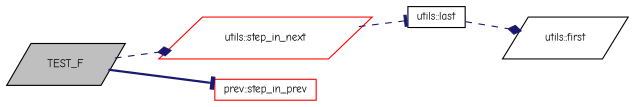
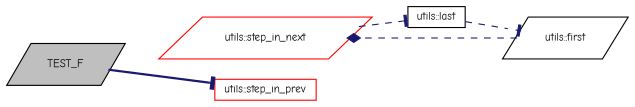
  digraph {
    fontname="Comic Neue"
    rankdir=LR
    node [color=black fillcolor=white fontname="Comic Neue" fontsize=10 shape=parallelogram style=filled]
    edge [arrowhead=diamond color=midnightblue fontname="Comic Neue" fontsize=10 labelfontname=Helvetica labelfontsize=10 style=dashed]
    n1 [fillcolor=grey75 fontcolor=black height=0.2 label=TEST_F width=0.4]
    n2 [color=red height=0.2 label="utils::step_in_next" width=0.4]
-   n3 [color=red height=0.2 label="prev::step_in_prev" shape=box width=0.4]
+   n3 [color=red height=0.2 label="utils::step_in_prev" shape=box width=0.4]
    n4 [height=0.2 label="utils::first" width=0.4]
    n5 [height=0.2 label="utils::last" shape=box width=0.4]
-   n1 -> n2
+   n4 -> n2
    n1 -> n3 [arrowhead=tee style=bold]
    n2 -> n5 [arrowhead=tee]
-   n5 -> n4
+   n5 -> n4 [arrowhead=tee]
  }
